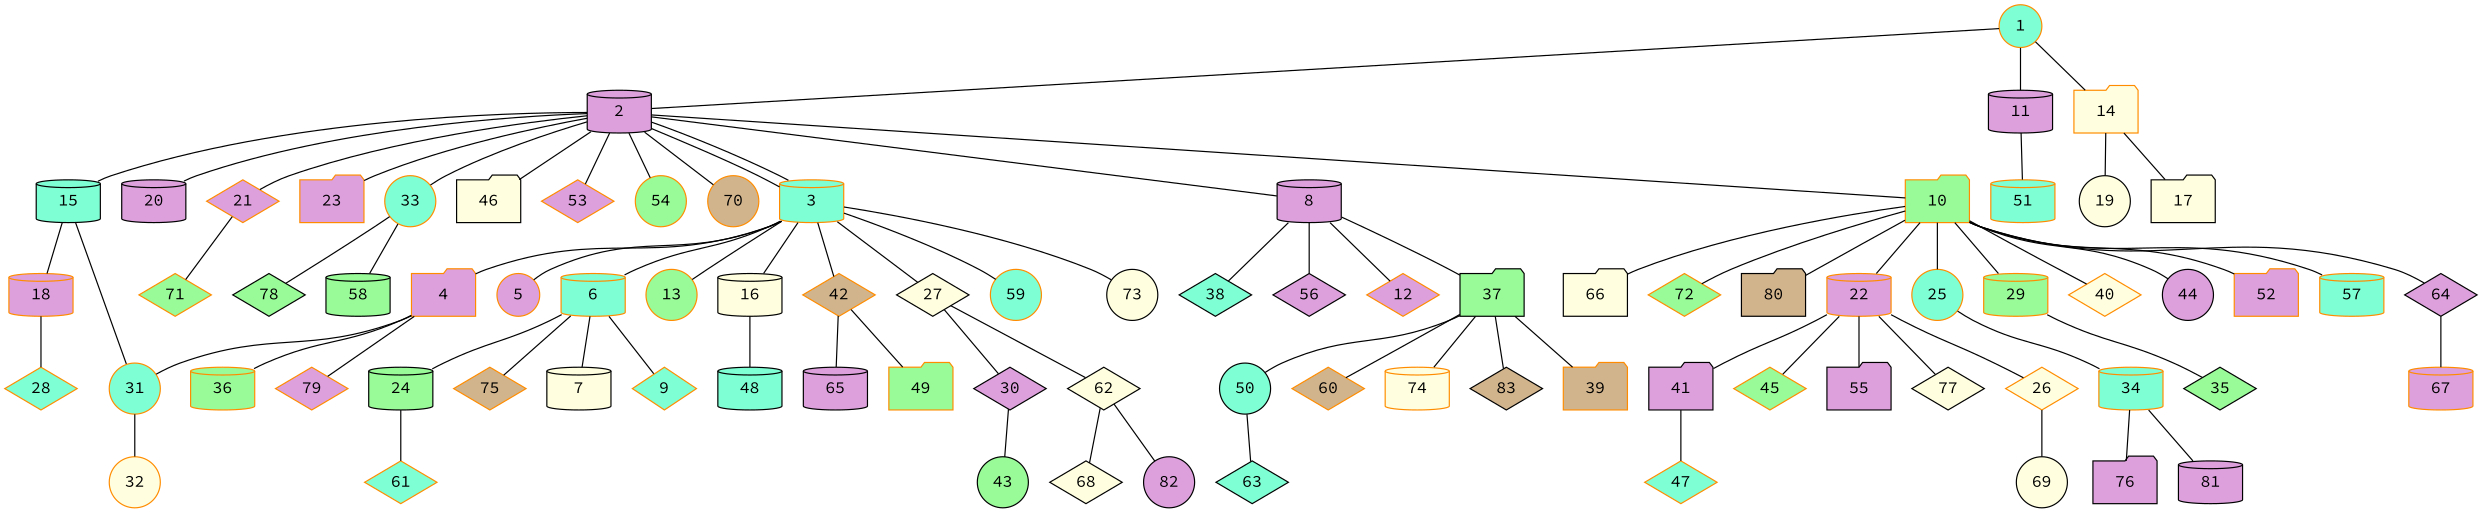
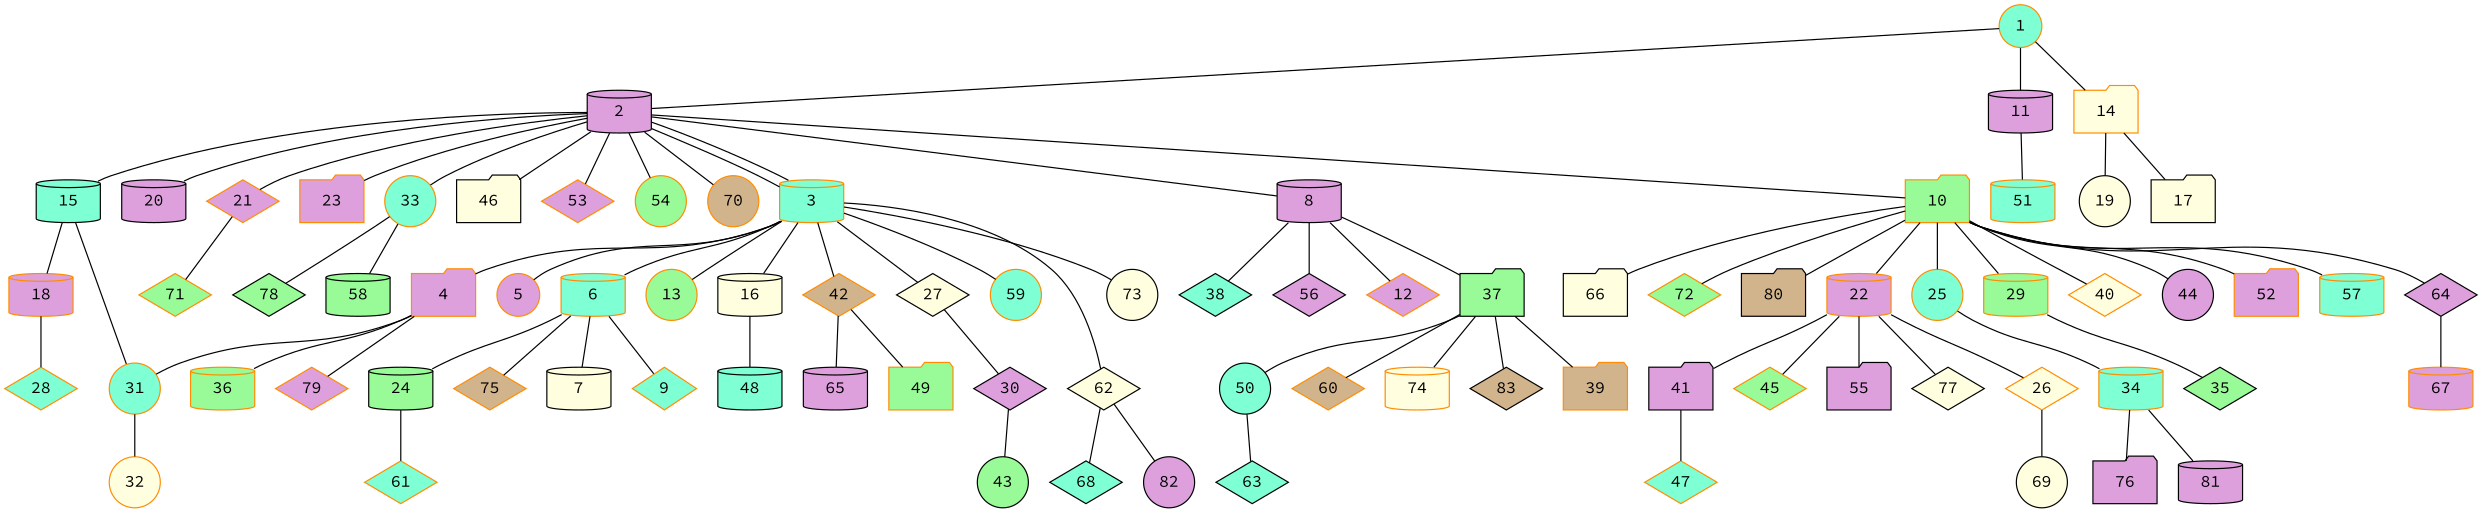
  graph {
    fontname="Source Code Pro"
    node [color=darkorange fillcolor=plum fontname="Source Code Pro" shape=diamond style=filled]
    edge [fontname="Source Code Pro"]
    1 [fillcolor=aquamarine shape=circle]
    2 [color=black shape=cylinder]
    11 [color=black shape=cylinder]
    14 [fillcolor=lightyellow shape=folder]
    3 [fillcolor=aquamarine shape=cylinder]
    8 [color=black shape=cylinder]
    10 [fillcolor=palegreen shape=folder]
    15 [color=black fillcolor=aquamarine shape=cylinder]
    20 [color=black shape=cylinder]
    21
    23 [shape=folder]
    33 [fillcolor=aquamarine shape=circle]
    46 [color=black fillcolor=lightyellow shape=folder]
    53
    54 [fillcolor=palegreen shape=circle]
    70 [fillcolor=tan shape=circle]
    51 [fillcolor=aquamarine shape=cylinder]
    17 [color=black fillcolor=lightyellow shape=folder]
    19 [color=black fillcolor=lightyellow shape=circle]
    4 [shape=folder]
    5 [shape=circle]
    6 [fillcolor=aquamarine shape=cylinder]
    13 [fillcolor=palegreen shape=circle]
    16 [color=black fillcolor=lightyellow shape=cylinder]
    27 [color=black fillcolor=lightyellow]
    42 [fillcolor=tan]
    59 [fillcolor=aquamarine shape=circle]
    62 [color=black fillcolor=lightyellow]
    73 [color=black fillcolor=lightyellow shape=circle]
    12
    37 [color=black fillcolor=palegreen shape=folder]
    38 [color=black fillcolor=aquamarine]
    56 [color=black]
    22 [shape=cylinder]
    25 [fillcolor=aquamarine shape=circle]
    29 [fillcolor=palegreen shape=cylinder]
    40 [fillcolor=lightyellow]
    44 [color=black shape=circle]
    52 [shape=folder]
    57 [fillcolor=aquamarine shape=cylinder]
    64 [color=black]
    66 [color=black fillcolor=lightyellow shape=folder]
    72 [fillcolor=palegreen]
    80 [color=black fillcolor=tan shape=folder]
    31 [fillcolor=aquamarine shape=circle]
    18 [shape=cylinder]
    71 [fillcolor=palegreen]
    58 [color=black fillcolor=palegreen shape=cylinder]
    78 [color=black fillcolor=palegreen]
    36 [fillcolor=palegreen shape=cylinder]
    79
    7 [color=black fillcolor=lightyellow shape=cylinder]
    9 [fillcolor=aquamarine]
    24 [color=black fillcolor=palegreen shape=cylinder]
    75 [fillcolor=tan]
    48 [color=black fillcolor=aquamarine shape=cylinder]
    30 [color=black]
    49 [fillcolor=palegreen shape=folder]
    65 [color=black shape=cylinder]
-   68 [color=black fillcolor=lightyellow]
+   68 [color=black fillcolor=aquamarine]
    82 [color=black shape=circle]
    32 [fillcolor=lightyellow shape=circle]
    61 [fillcolor=aquamarine]
    39 [fillcolor=tan shape=folder]
    50 [color=black fillcolor=aquamarine shape=circle]
    60 [fillcolor=tan]
    74 [fillcolor=lightyellow shape=cylinder]
    83 [color=black fillcolor=tan]
    26 [fillcolor=lightyellow]
    41 [color=black shape=folder]
    45 [fillcolor=palegreen]
    55 [color=black shape=folder]
    77 [color=black fillcolor=lightyellow]
    34 [fillcolor=aquamarine shape=cylinder]
    35 [color=black fillcolor=palegreen]
    67 [shape=cylinder]
    28 [fillcolor=aquamarine]
    69 [color=black fillcolor=lightyellow shape=circle]
    47 [fillcolor=aquamarine]
    76 [color=black shape=folder]
    81 [color=black shape=cylinder]
    43 [color=black fillcolor=palegreen shape=circle]
    63 [color=black fillcolor=aquamarine]
    1 -- 2
    1 -- 11
    1 -- 14
    2 -- 3
    2 -- 3
    2 -- 8
    2 -- 10
    2 -- 15
    2 -- 20
    2 -- 21
    2 -- 23
    2 -- 33
    2 -- 46
    2 -- 53
    2 -- 54
    2 -- 70
    11 -- 51
    14 -- 17
    14 -- 19
    3 -- 4
    3 -- 5
    3 -- 6
    3 -- 13
    3 -- 16
    3 -- 27
    3 -- 42
    3 -- 59
-   27 -- 62
+   3 -- 62
    3 -- 73
    8 -- 12
    8 -- 37
    8 -- 38
    8 -- 56
    10 -- 22
    10 -- 25
    10 -- 29
    10 -- 40
    10 -- 44
    10 -- 52
    10 -- 57
    10 -- 64
    10 -- 66
    10 -- 72
    10 -- 80
    15 -- 31
    15 -- 18
    21 -- 71
    33 -- 58
    33 -- 78
    4 -- 31
    4 -- 36
    4 -- 79
    6 -- 7
    6 -- 9
    6 -- 24
    6 -- 75
    16 -- 48
    27 -- 30
    42 -- 49
    42 -- 65
    62 -- 68
    62 -- 82
    37 -- 39
    37 -- 50
    37 -- 60
    37 -- 74
    37 -- 83
    22 -- 26
    22 -- 41
    22 -- 45
    22 -- 55
    22 -- 77
    25 -- 34
    29 -- 35
    64 -- 67
    31 -- 32
    18 -- 28
    24 -- 61
    30 -- 43
    50 -- 63
    26 -- 69
    41 -- 47
    34 -- 76
    34 -- 81
  }
